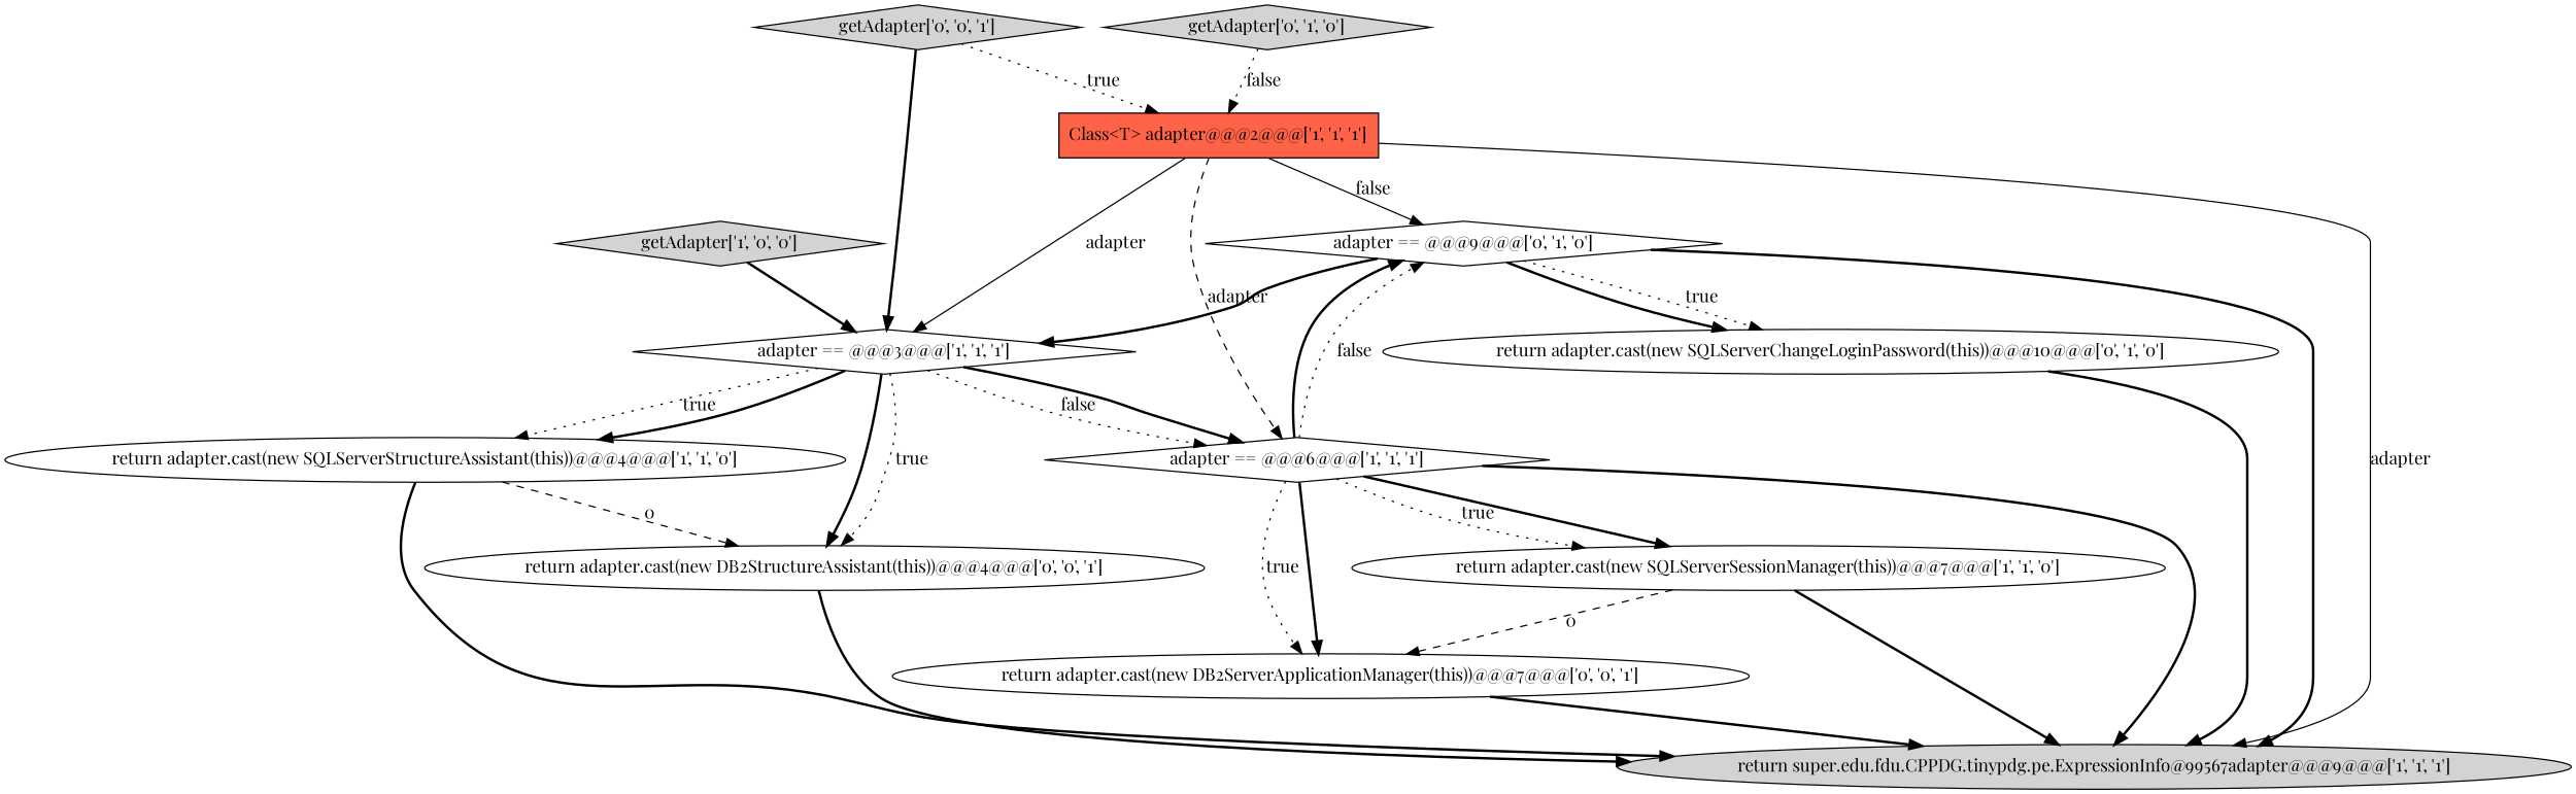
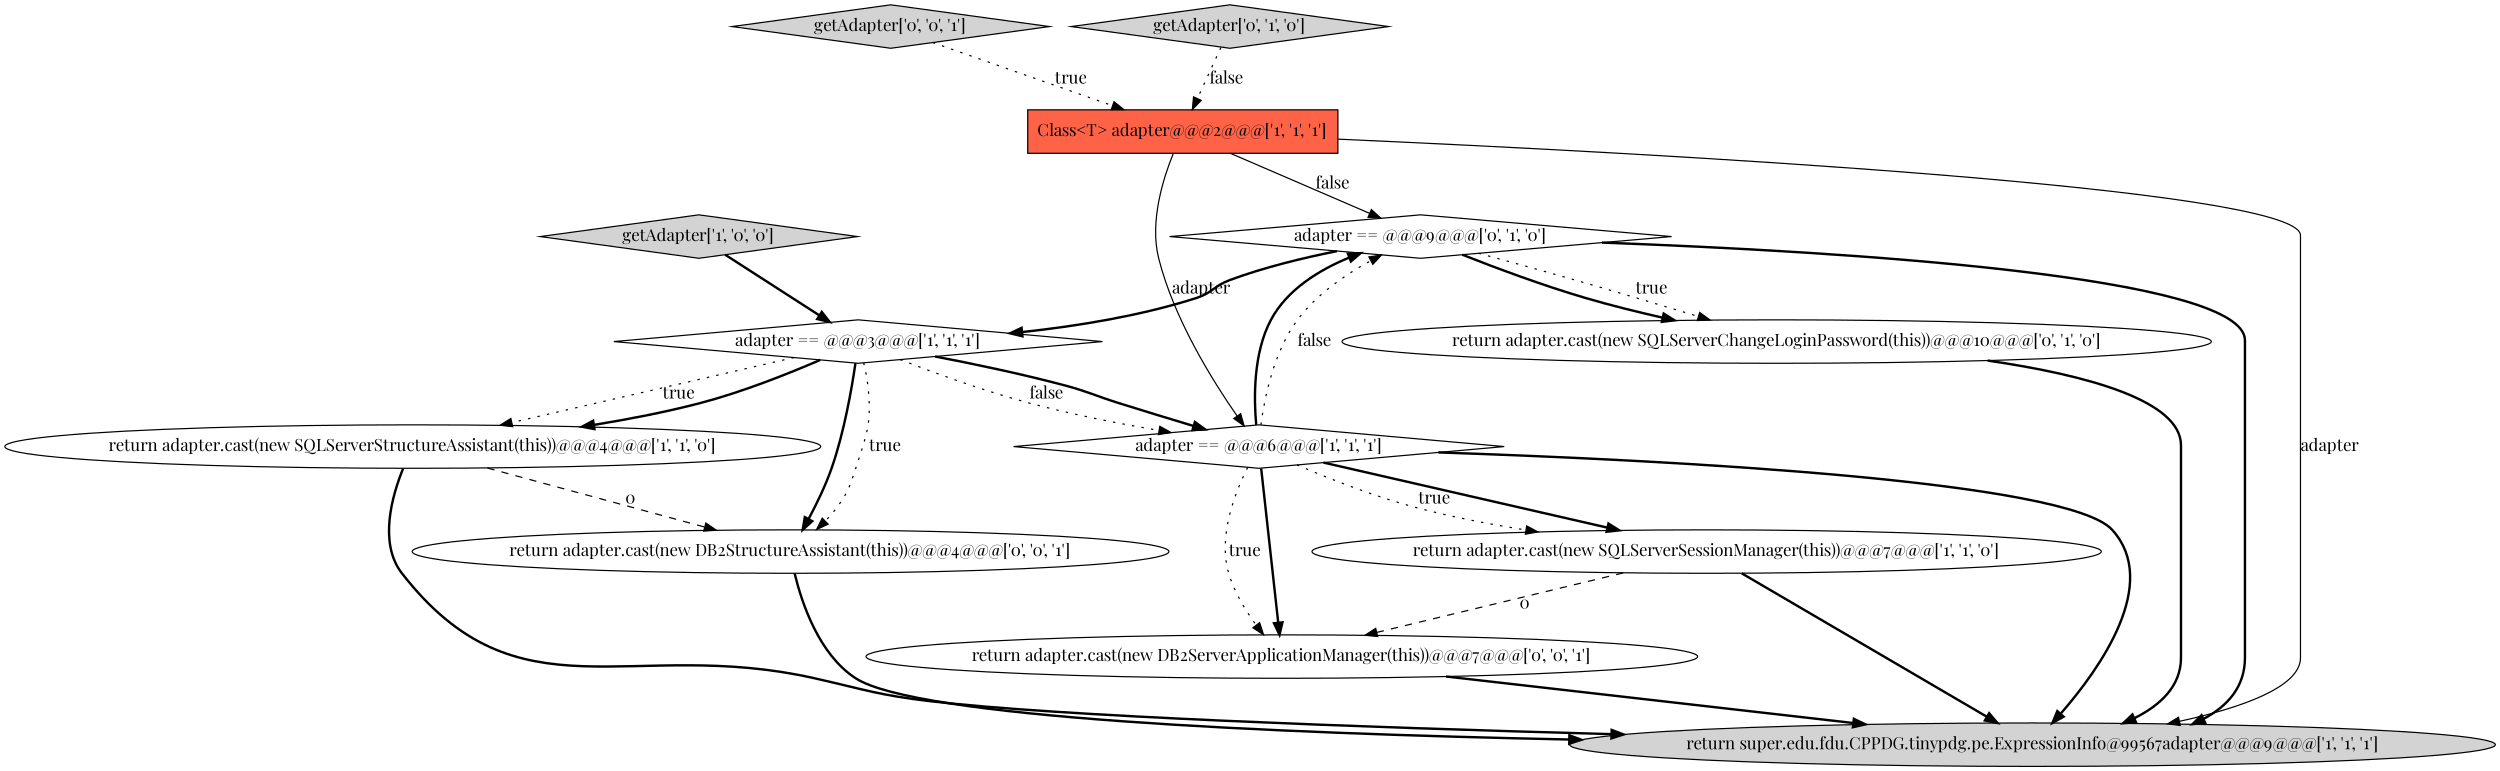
  digraph {
    fontname="Playfair Display"
    node [fillcolor=white fontname="Playfair Display" shape=ellipse style=filled]
    edge [fontname="Playfair Display" style=bold]
    n1 [label="return adapter.cast(new DB2StructureAssistant(this))@@@4@@@['0', '0', '1']"]
    n2 [fillcolor=lightgray label="return super.edu.fdu.CPPDG.tinypdg.pe.ExpressionInfo@99567adapter@@@9@@@['1', '1', '1']"]
    n3 [label="return adapter.cast(new SQLServerChangeLoginPassword(this))@@@10@@@['0', '1', '0']"]
    n4 [fillcolor=lightgray label="getAdapter['0', '0', '1']" shape=diamond]
    n5 [fillcolor=tomato label="Class<T> adapter@@@2@@@['1', '1', '1']" shape=box]
    n6 [label="adapter == @@@3@@@['1', '1', '1']" shape=diamond]
    n7 [label="adapter == @@@6@@@['1', '1', '1']" shape=diamond]
    n8 [label="adapter == @@@9@@@['0', '1', '0']" shape=diamond]
    n9 [label="return adapter.cast(new SQLServerStructureAssistant(this))@@@4@@@['1', '1', '0']"]
    n10 [label="return adapter.cast(new SQLServerSessionManager(this))@@@7@@@['1', '1', '0']"]
    n11 [label="return adapter.cast(new DB2ServerApplicationManager(this))@@@7@@@['0', '0', '1']"]
    n12 [fillcolor=lightgray label="getAdapter['1', '0', '0']" shape=diamond]
    n13 [fillcolor=lightgray label="getAdapter['0', '1', '0']" shape=diamond]
    n1 -> n2
    n3 -> n2
    n4 -> n5 [label=true style=dotted]
-   n4 -> n6
    n5 -> n2 [label=adapter style=solid]
-   n5 -> n6 [label=adapter style=solid]
-   n5 -> n7 [label=adapter style=dashed]
+   n5 -> n7 [label=adapter style=solid]
    n5 -> n8 [label=false style=solid]
    n6 -> n1
    n6 -> n1 [label=true style=dotted]
    n6 -> n7 [label=false style=dotted]
    n6 -> n7
    n6 -> n9 [label=true style=dotted]
    n6 -> n9
    n7 -> n2
    n7 -> n8 [label=false style=dotted]
    n7 -> n8
    n7 -> n10
    n7 -> n10 [label=true style=dotted]
    n7 -> n11 [label=true style=dotted]
    n7 -> n11
    n8 -> n2
    n8 -> n3
    n8 -> n3 [label=true style=dotted]
    n8 -> n6
    n9 -> n1 [label=0 style=dashed]
    n9 -> n2
    n10 -> n2
    n10 -> n11 [label=0 style=dashed]
    n11 -> n2
    n12 -> n6
    n13 -> n5 [label=false style=dotted]
  }
